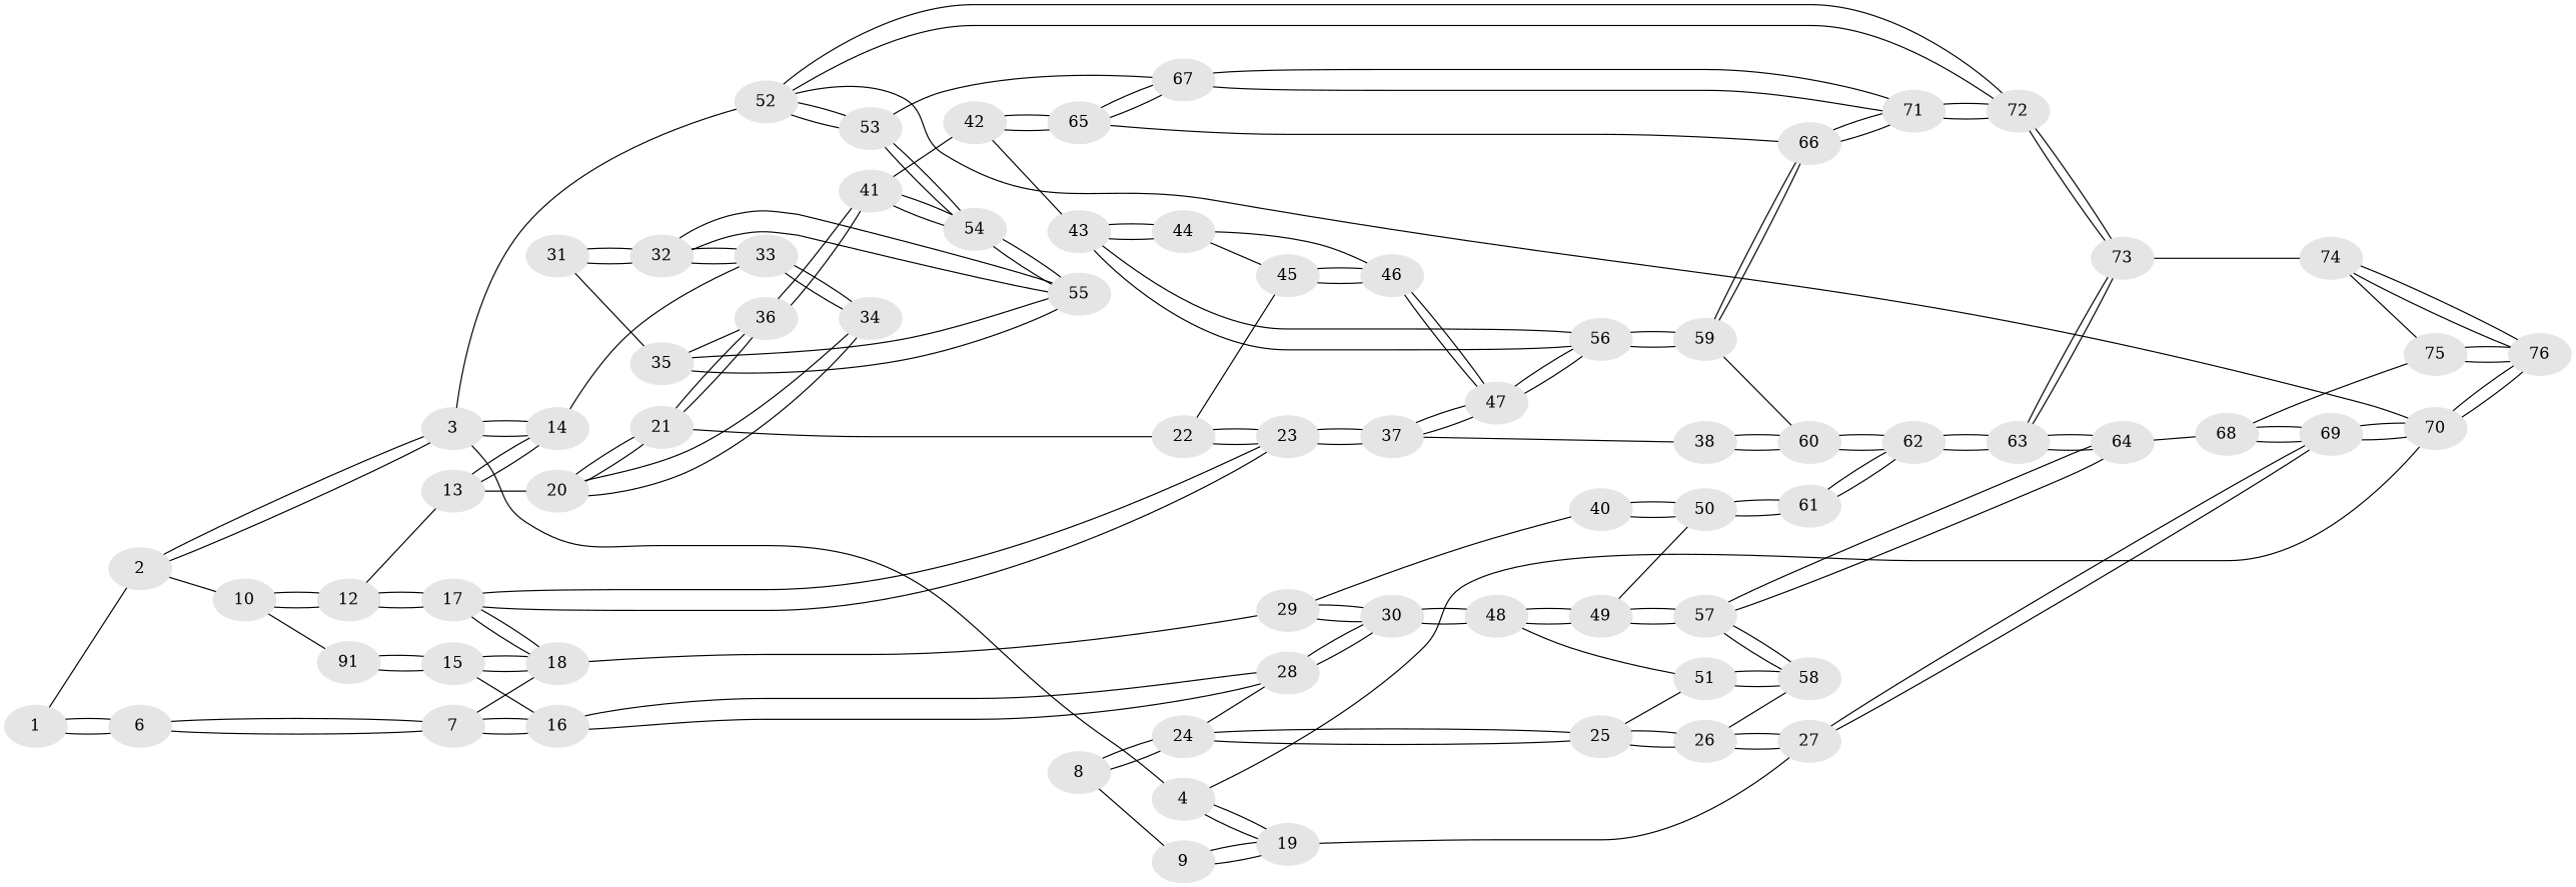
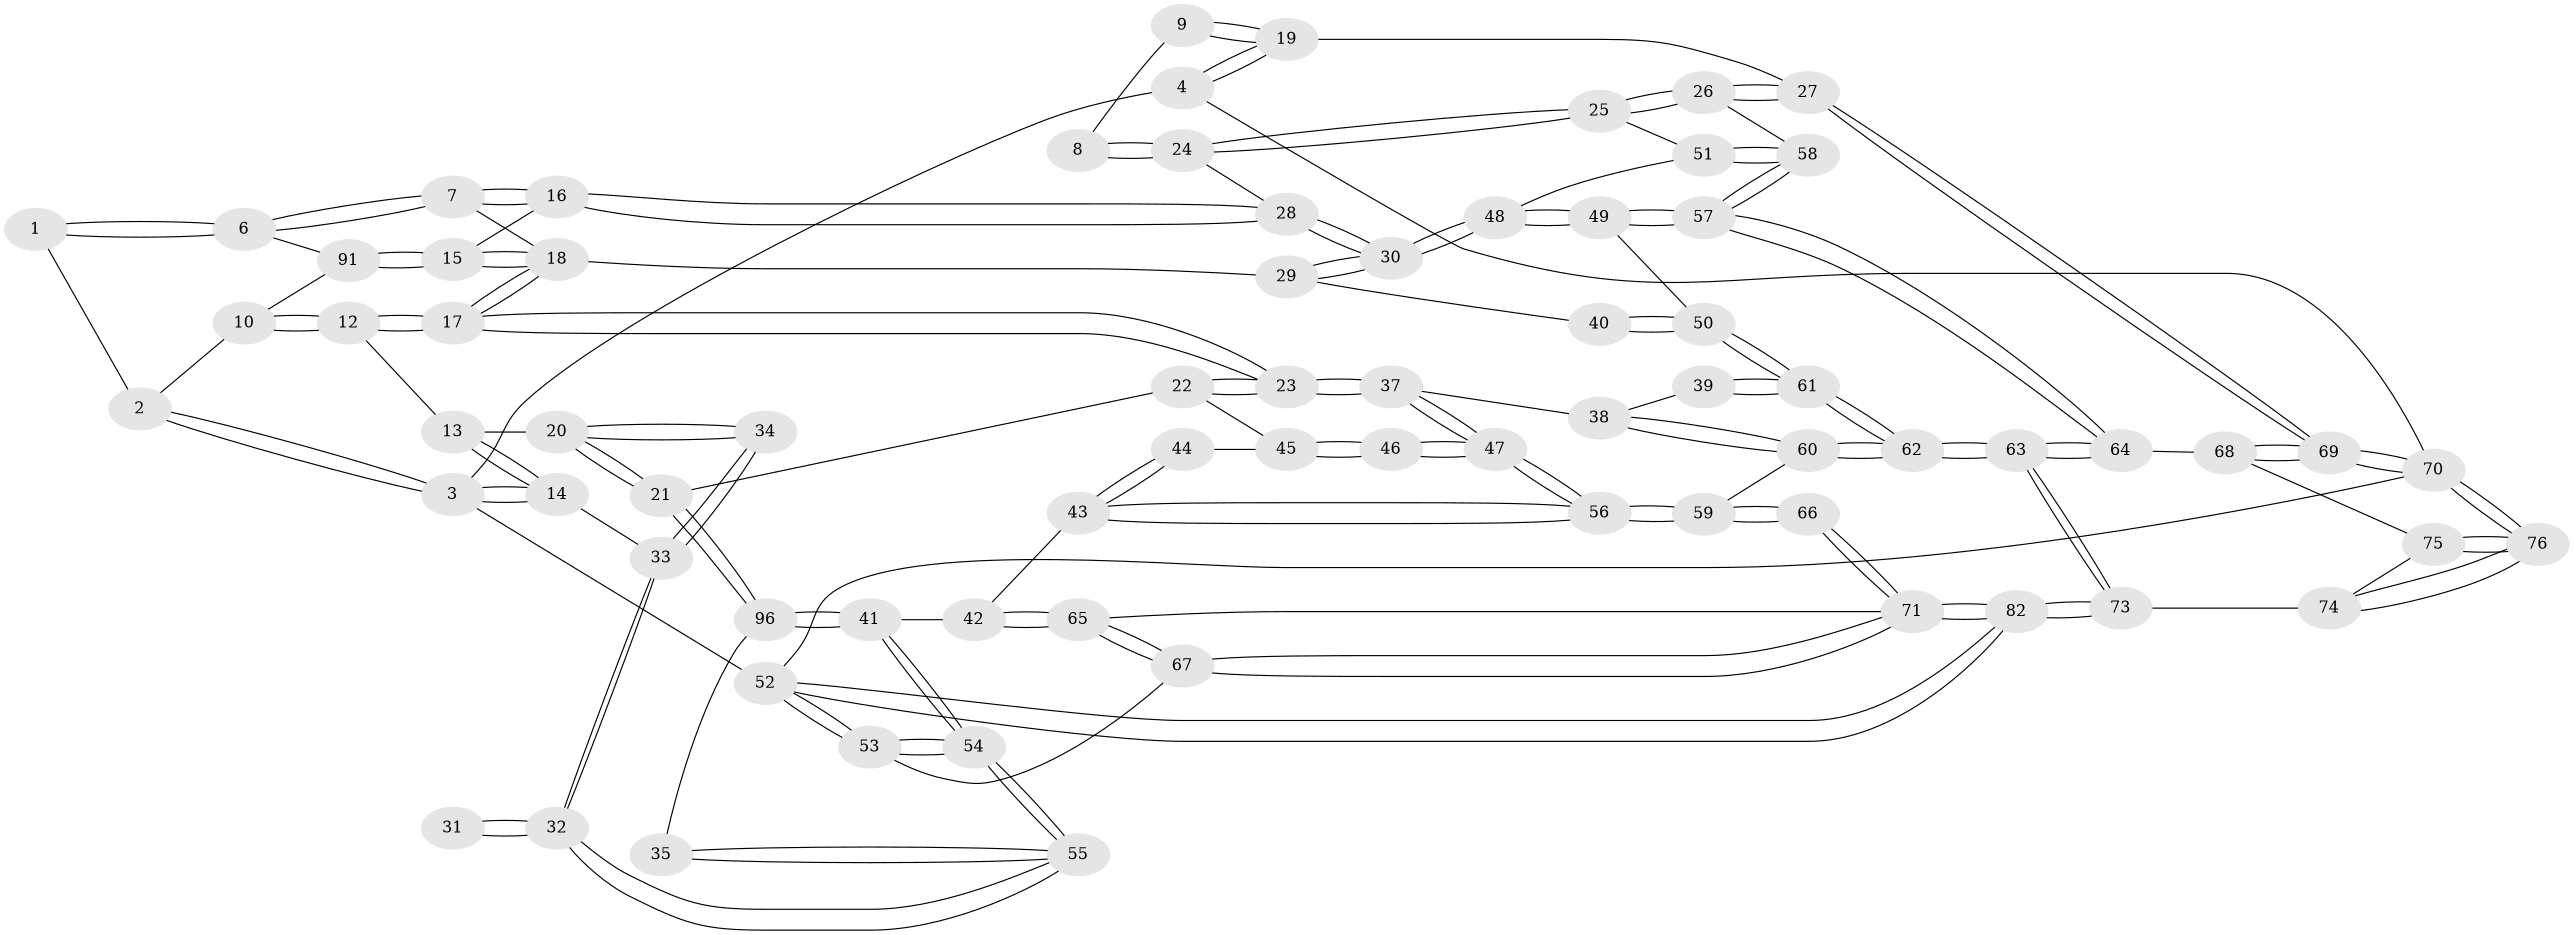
  graph {
    fontname="DejaVu Serif"
    rankdir=LR
    node [color=gray90 fontname="DejaVu Serif" style=filled]
    edge [fontname="DejaVu Serif"]
    1
    2
    6
    3
    10
    7
    n7 [label=91]
    4
    14
    52
    12
    19
    70
    33
    53
-   72
+   72 [label=82]
    27
    76
    9
    16
    18
    15
    8
    24
    28
    25
    13
    17
    20
    23
    21
    34
    29
    30
    37
    40
    69
    22
-   36
+   36 [label=96]
    45
    41
    46
    38
    47
    26
    51
    58
    48
    50
    49
    31
    32
    35
    55
    42
    54
+   39
    60
    56
    61
    62
    43
    65
    44
    67
    66
    59
    57
    64
    73
    71
    68
    63
    74
    75
    1 -- 2
    1 -- 6
    1 -- 6
    2 -- 3
    2 -- 3
    2 -- 10
    6 -- 7
    6 -- 7
+   6 -- n7
    3 -- 4
    3 -- 14
    3 -- 14
    3 -- 52
    10 -- n7
    10 -- 12
    10 -- 12
    7 -- 16
    7 -- 16
    7 -- 18
    n7 -- 15
    n7 -- 15
    4 -- 19
    4 -- 19
    4 -- 70
    14 -- 33
    52 -- 70
    52 -- 53
    52 -- 53
    52 -- 72
    52 -- 72
    12 -- 13
    12 -- 17
    12 -- 17
    19 -- 27
    70 -- 76
    70 -- 76
    33 -- 34
    33 -- 34
    53 -- 54
    53 -- 54
    53 -- 67
    72 -- 73
    72 -- 73
    27 -- 69
    27 -- 69
    9 -- 19
    9 -- 19
    16 -- 28
    16 -- 28
    18 -- 29
    15 -- 16
    15 -- 18
    15 -- 18
    8 -- 9
    8 -- 24
    8 -- 24
    24 -- 28
    24 -- 25
    24 -- 25
    28 -- 30
    28 -- 30
    25 -- 26
    25 -- 26
    25 -- 51
    13 -- 14
    13 -- 14
    13 -- 20
    17 -- 18
    17 -- 18
    17 -- 23
    17 -- 23
    20 -- 21
    20 -- 21
    20 -- 34
    20 -- 34
    23 -- 37
    23 -- 37
    21 -- 22
    21 -- 36
    21 -- 36
    29 -- 30
    29 -- 30
    29 -- 40
    30 -- 48
    30 -- 48
    37 -- 38
    37 -- 47
    37 -- 47
    40 -- 50
    40 -- 50
    69 -- 70
    69 -- 70
    22 -- 23
    22 -- 23
    22 -- 45
    36 -- 41
    36 -- 41
    45 -- 46
    45 -- 46
    41 -- 42
    41 -- 54
    41 -- 54
    46 -- 47
    46 -- 47
+   38 -- 39
    38 -- 60
    38 -- 60
    47 -- 56
    47 -- 56
    26 -- 27
    26 -- 27
    26 -- 58
    51 -- 58
    51 -- 58
    48 -- 51
    48 -- 49
    48 -- 49
    50 -- 61
    50 -- 61
    49 -- 50
    49 -- 57
    49 -- 57
    31 -- 32
    31 -- 32
-   31 -- 35
    32 -- 33
    32 -- 33
    32 -- 55
    32 -- 55
    35 -- 36
    35 -- 55
    35 -- 55
    42 -- 43
    42 -- 65
    42 -- 65
    54 -- 55
    54 -- 55
+   39 -- 61
+   39 -- 61
    60 -- 62
    60 -- 62
    56 -- 59
    56 -- 59
    61 -- 62
    61 -- 62
    62 -- 63
    62 -- 63
    43 -- 56
    43 -- 56
    43 -- 44
    43 -- 44
    65 -- 67
    65 -- 67
-   65 -- 66
+   65 -- 71
    44 -- 45
-   44 -- 46
    67 -- 71
    67 -- 71
    66 -- 71
    66 -- 71
    59 -- 60
    59 -- 66
    59 -- 66
    57 -- 58
    57 -- 58
    57 -- 64
    57 -- 64
    64 -- 68
    73 -- 74
    71 -- 72
    71 -- 72
    68 -- 69
    68 -- 69
    68 -- 75
    63 -- 64
    63 -- 64
    63 -- 73
    63 -- 73
    74 -- 76
    74 -- 76
    74 -- 75
    75 -- 76
    75 -- 76
  }
